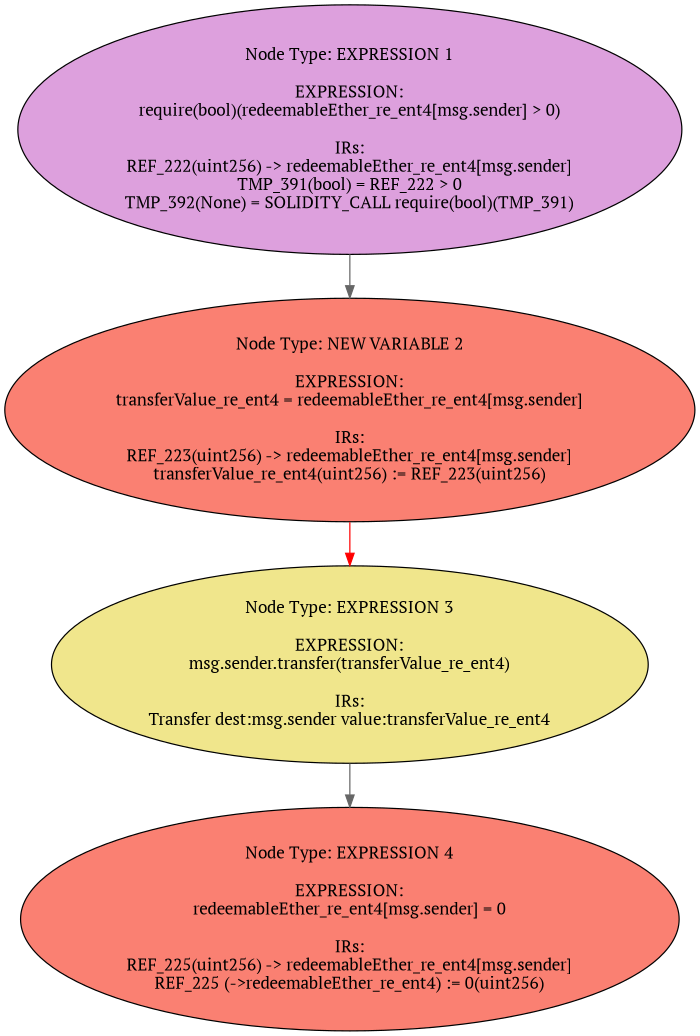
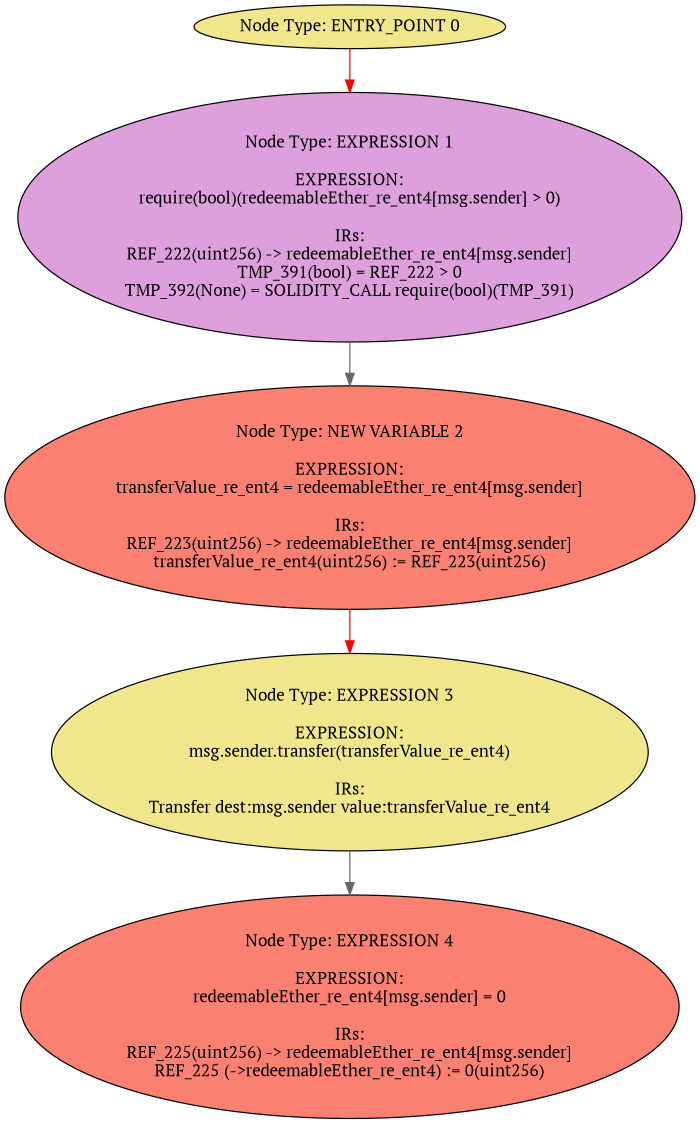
  digraph {
    fontname="PT Serif"
    node [style=filled fillcolor=khaki fontname="PT Serif"]
    edge [color=red fontname="PT Serif"]
+   n1 [label="Node Type: ENTRY_POINT 0\n"]
    n2 [label="Node Type: EXPRESSION 1\n\nEXPRESSION:\nrequire(bool)(redeemableEther_re_ent4[msg.sender] > 0)\n\nIRs:\nREF_222(uint256) -> redeemableEther_re_ent4[msg.sender]\nTMP_391(bool) = REF_222 > 0\nTMP_392(None) = SOLIDITY_CALL require(bool)(TMP_391)" fillcolor=plum]
    n3 [label="Node Type: NEW VARIABLE 2\n\nEXPRESSION:\ntransferValue_re_ent4 = redeemableEther_re_ent4[msg.sender]\n\nIRs:\nREF_223(uint256) -> redeemableEther_re_ent4[msg.sender]\ntransferValue_re_ent4(uint256) := REF_223(uint256)" fillcolor=salmon]
    n4 [label="Node Type: EXPRESSION 3\n\nEXPRESSION:\nmsg.sender.transfer(transferValue_re_ent4)\n\nIRs:\nTransfer dest:msg.sender value:transferValue_re_ent4"]
    n5 [label="Node Type: EXPRESSION 4\n\nEXPRESSION:\nredeemableEther_re_ent4[msg.sender] = 0\n\nIRs:\nREF_225(uint256) -> redeemableEther_re_ent4[msg.sender]\nREF_225 (->redeemableEther_re_ent4) := 0(uint256)" fillcolor=salmon]
+   n1 -> n2
    n2 -> n3 [color=gray40]
    n3 -> n4
    n4 -> n5 [color=gray40]
  }
